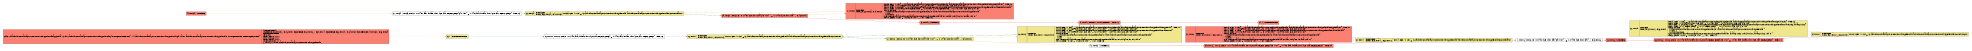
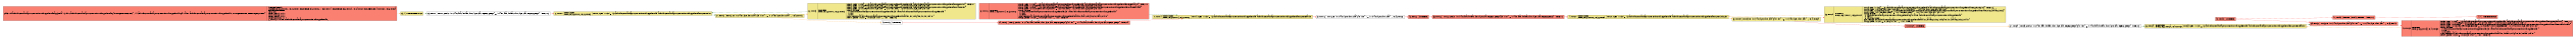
  digraph {
    rankdir=LR
    node [fillcolor=salmon shape=record style=filled]
    edge [color=red]
    n1 [fillcolor=khaki label="{23\:\ ?|MTH_ENTER_BLOCK\l}"]
    n2 [fillcolor=white label="{25\:\ 0x0000|0x0000: CONST  (r0 I:??[int, float, boolean, short, byte, char, OBJECT, ARRAY]) = (0 ??[int, float, boolean, short, byte, char, OBJECT, ARRAY])  (LINE:106)\l}"]
    n3 [fillcolor=khaki label="{26\:\ 0x0001|LOOP_START\lLOOP:0: B:26:0x0001\-\>B:28:0x0005\l|0x0001: IGET  (r1 I:int) = (r3 I:androidx.constraintlayout.core.motion.utils.TypedBundle) androidx.constraintlayout.core.motion.utils.TypedBundle.mCountInt int \l}"]
    n4 [fillcolor=khaki label="{27\:\ 0x0003|0x0003: IF  (r0 I:??[int, byte, short, char] A[D('i' int)]) \>= (r1 I:??[int, byte, short, char])  \-\> B:42:0x0013 \l}"]
    n5 [fillcolor=khaki label="{28\:\ 0x0005|LOOP_END\lLOOP:0: B:26:0x0001\-\>B:28:0x0005\l|0x0005: IGET  (r1 I:int[]) = (r3 I:androidx.constraintlayout.core.motion.utils.TypedBundle) androidx.constraintlayout.core.motion.utils.TypedBundle.mTypeInt int[]  (LINE:107)\l0x0007: AGET  (r1 I:??[int, float, short, byte, char]) = (r1 I:??[int, float][]), (r0 I:??[int, short, byte, char] A[D('i' int)]) \l0x0009: IGET  (r2 I:int[]) = (r3 I:androidx.constraintlayout.core.motion.utils.TypedBundle) androidx.constraintlayout.core.motion.utils.TypedBundle.mValueInt int[] \l0x000b: AGET  (r2 I:??[int, float, short, byte, char]) = (r2 I:??[int, float][]), (r0 I:??[int, short, byte, char] A[D('i' int)]) \l0x000d: INVOKE  \l  (r4 I:androidx.constraintlayout.core.motion.utils.TypedBundle A[D('values' androidx.constraintlayout.core.motion.utils.TypedBundle)])\l  (r1 I:int)\l  (r2 I:int)\l type: VIRTUAL call: androidx.constraintlayout.core.motion.utils.TypedBundle.add(int, int):void A[MD:(int, int):void (m)]\l0x0010: ARITH  (r0 I:int) = (r0 I:int A[D('i' int)]) + (1 int)  (LINE:106)\l}"]
    n6 [fillcolor=white label="{42\:\ 0x0013|SYNTHETIC\l}"]
    n7 [label="{29\:\ 0x0013|0x0013: CONST  (r0 I:??[int, float, boolean, short, byte, char, OBJECT, ARRAY] A[D('i' int)]) = (0 ??[int, float, boolean, short, byte, char, OBJECT, ARRAY])  (LINE:109)\l}"]
    n8 [fillcolor=khaki label="{30\:\ 0x0014|LOOP_START\lLOOP:1: B:30:0x0014\-\>B:32:0x0018\l|0x0014: IGET  (r1 I:int) = (r3 I:androidx.constraintlayout.core.motion.utils.TypedBundle) androidx.constraintlayout.core.motion.utils.TypedBundle.mCountFloat int \l}"]
    n9 [fillcolor=white label="{31\:\ 0x0016|0x0016: IF  (r0 I:??[int, byte, short, char] A[D('i' int)]) \>= (r1 I:??[int, byte, short, char])  \-\> B:43:0x0026 \l}"]
    n10 [label="{43\:\ 0x0026|SYNTHETIC\l}"]
    n11 [label="{32\:\ 0x0018|LOOP_END\lLOOP:1: B:30:0x0014\-\>B:32:0x0018\l|0x0018: IGET  (r1 I:int[]) = (r3 I:androidx.constraintlayout.core.motion.utils.TypedBundle) androidx.constraintlayout.core.motion.utils.TypedBundle.mTypeFloat int[]  (LINE:110)\l0x001a: AGET  (r1 I:??[int, float, short, byte, char]) = (r1 I:??[int, float][]), (r0 I:??[int, short, byte, char] A[D('i' int)]) \l0x001c: IGET  (r2 I:float[]) = (r3 I:androidx.constraintlayout.core.motion.utils.TypedBundle) androidx.constraintlayout.core.motion.utils.TypedBundle.mValueFloat float[] \l0x001e: AGET  (r2 I:??[int, float, short, byte, char]) = (r2 I:??[int, float][]), (r0 I:??[int, short, byte, char] A[D('i' int)]) \l0x0020: INVOKE  \l  (r4 I:androidx.constraintlayout.core.motion.utils.TypedBundle A[D('values' androidx.constraintlayout.core.motion.utils.TypedBundle)])\l  (r1 I:int)\l  (r2 I:float)\l type: VIRTUAL call: androidx.constraintlayout.core.motion.utils.TypedBundle.add(int, float):void A[MD:(int, float):void (m)]\l0x0023: ARITH  (r0 I:int) = (r0 I:int A[D('i' int)]) + (1 int)  (LINE:109)\l}"]
    n12 [label="{33\:\ 0x0026|0x0026: CONST  (r0 I:??[int, float, boolean, short, byte, char, OBJECT, ARRAY] A[D('i' int)]) = (0 ??[int, float, boolean, short, byte, char, OBJECT, ARRAY])  (LINE:112)\l}"]
    n13 [fillcolor=khaki label="{34\:\ 0x0027|LOOP_START\lLOOP:2: B:34:0x0027\-\>B:36:0x002b\l|0x0027: IGET  (r1 I:int) = (r3 I:androidx.constraintlayout.core.motion.utils.TypedBundle) androidx.constraintlayout.core.motion.utils.TypedBundle.mCountString int \l}"]
+   n14 [fillcolor=khaki label="{35\:\ 0x0029|0x0029: IF  (r0 I:??[int, byte, short, char] A[D('i' int)]) \>= (r1 I:??[int, byte, short, char])  \-\> B:44:0x0039 \l}"]
    n15 [fillcolor=khaki label="{36\:\ 0x002b|LOOP_END\lLOOP:2: B:34:0x0027\-\>B:36:0x002b\l|0x002b: IGET  (r1 I:int[]) = (r3 I:androidx.constraintlayout.core.motion.utils.TypedBundle) androidx.constraintlayout.core.motion.utils.TypedBundle.mTypeString int[]  (LINE:113)\l0x002d: AGET  (r1 I:??[int, float, short, byte, char]) = (r1 I:??[int, float][]), (r0 I:??[int, short, byte, char] A[D('i' int)]) \l0x002f: IGET  (r2 I:java.lang.String[]) = (r3 I:androidx.constraintlayout.core.motion.utils.TypedBundle) androidx.constraintlayout.core.motion.utils.TypedBundle.mValueString java.lang.String[] \l0x0031: AGET  (r2 I:??[OBJECT, ARRAY]) = (r2 I:??[OBJECT, ARRAY][]), (r0 I:??[int, short, byte, char] A[D('i' int)]) \l0x0033: INVOKE  \l  (r4 I:androidx.constraintlayout.core.motion.utils.TypedBundle A[D('values' androidx.constraintlayout.core.motion.utils.TypedBundle)])\l  (r7 I:int)\l  (r2 I:java.lang.String)\l type: VIRTUAL call: androidx.constraintlayout.core.motion.utils.TypedBundle.add(int, java.lang.String):void A[MD:(int, java.lang.String):void (m)]\l0x0036: ARITH  (r0 I:int) = (r0 I:int A[D('i' int)]) + (1 int)  (LINE:112)\l}"]
    n16 [label="{44\:\ 0x0039|SYNTHETIC\l}"]
    n17 [fillcolor=white label="{37\:\ 0x0039|0x0039: CONST  (r0 I:??[int, float, boolean, short, byte, char, OBJECT, ARRAY] A[D('i' int)]) = (0 ??[int, float, boolean, short, byte, char, OBJECT, ARRAY])  (LINE:115)\l}"]
    n18 [fillcolor=khaki label="{38\:\ 0x003a|LOOP_START\lLOOP:3: B:38:0x003a\-\>B:40:0x003e\l|0x003a: IGET  (r1 I:int) = (r3 I:androidx.constraintlayout.core.motion.utils.TypedBundle) androidx.constraintlayout.core.motion.utils.TypedBundle.mCountBoolean int \l}"]
    n19 [label="{39\:\ 0x003c|0x003c: IF  (r0 I:??[int, byte, short, char] A[D('i' int)]) \>= (r1 I:??[int, byte, short, char])  \-\> B:45:0x004c \l}"]
    n20 [label="{40\:\ 0x003e|LOOP_END\lLOOP:3: B:38:0x003a\-\>B:40:0x003e\l|0x003e: IGET  (r1 I:int[]) = (r3 I:androidx.constraintlayout.core.motion.utils.TypedBundle) androidx.constraintlayout.core.motion.utils.TypedBundle.mTypeBoolean int[]  (LINE:116)\l0x0040: AGET  (r1 I:??[int, float, short, byte, char]) = (r1 I:??[int, float][]), (r0 I:??[int, short, byte, char] A[D('i' int)]) \l0x0042: IGET  (r2 I:boolean[]) = (r3 I:androidx.constraintlayout.core.motion.utils.TypedBundle) androidx.constraintlayout.core.motion.utils.TypedBundle.mValueBoolean boolean[] \l0x0044: AGET  (r2 I:boolean A[IMMUTABLE_TYPE]) = (r2 I:boolean[] A[IMMUTABLE_TYPE]), (r0 I:??[int, short, byte, char] A[D('i' int)]) \l0x0046: INVOKE  \l  (r4 I:androidx.constraintlayout.core.motion.utils.TypedBundle A[D('values' androidx.constraintlayout.core.motion.utils.TypedBundle)])\l  (r1 I:int)\l  (r2 I:boolean)\l type: VIRTUAL call: androidx.constraintlayout.core.motion.utils.TypedBundle.add(int, boolean):void A[MD:(int, boolean):void (m)]\l0x0049: ARITH  (r0 I:int) = (r0 I:int A[D('i' int)]) + (1 int)  (LINE:115)\l}"]
    n21 [label="{45\:\ 0x004c|SYNTHETIC\l}"]
    n22 [label="{41\:\ 0x004c|RETURN\l|0x004c: RETURN    (LINE:118)\l}"]
    n23 [label="{24\:\ ?|MTH_EXIT_BLOCK\l}"]
    n24 [label="{public void androidx.constraintlayout.core.motion.utils.TypedBundle.applyDelta((r3 'this' I:androidx.constraintlayout.core.motion.utils.TypedBundle A[IMMUTABLE_TYPE, THIS]), (r4 I:androidx.constraintlayout.core.motion.utils.TypedBundle A[D('values' androidx.constraintlayout.core.motion.utils.TypedBundle), IMMUTABLE_TYPE, METHOD_ARGUMENT]))  | USE_LINES_HINTS\lBACK_EDGE: B:28:0x0005 \-\> B:26:0x0001, BACK_EDGE: B:32:0x0018 \-\> B:30:0x0014, BACK_EDGE: B:36:0x002b \-\> B:34:0x0027, BACK_EDGE: B:40:0x003e \-\> B:38:0x003a\lINLINE_NOT_NEEDED\lDebug Info:\l  0x0001\-0x0013: r0 'i' I\l  0x0014\-0x0026: r0 'i' I\l  0x0027\-0x0039: r0 'i' I\l  0x003a\-0x004c: r0 'i' I\l  \-1 \-0x004c: r4 'values' Landroidx\/constraintlayout\/core\/motion\/utils\/TypedBundle;\l}"]
    n1 -> n2 [color=darkgreen]
    n2 -> n3
    n3 -> n4 [color=darkgreen]
    n4 -> n5 [color=darkorange style=dashed]
    n4 -> n6 [color=darkorange]
    n5 -> n3 [color=darkgreen]
    n6 -> n7
    n7 -> n8
    n8 -> n9
    n9 -> n10
    n10 -> n12
    n11 -> n8 [color=darkgreen]
    n12 -> n13
+   n13 -> n14 [color=darkorange]
+   n14 -> n15 [style=dashed]
+   n14 -> n16
    n15 -> n13 [color=darkorange]
    n16 -> n17 [color=darkorange]
    n17 -> n18 [color=darkgreen]
    n18 -> n19 [color=darkgreen]
    n19 -> n20 [style=dashed]
-   n19 -> n21
+   n21 -> n19
    n20 -> n18 [color=darkorange]
    n21 -> n22
    n22 -> n23
    n24 -> n1 [color=darkorange]
  }
